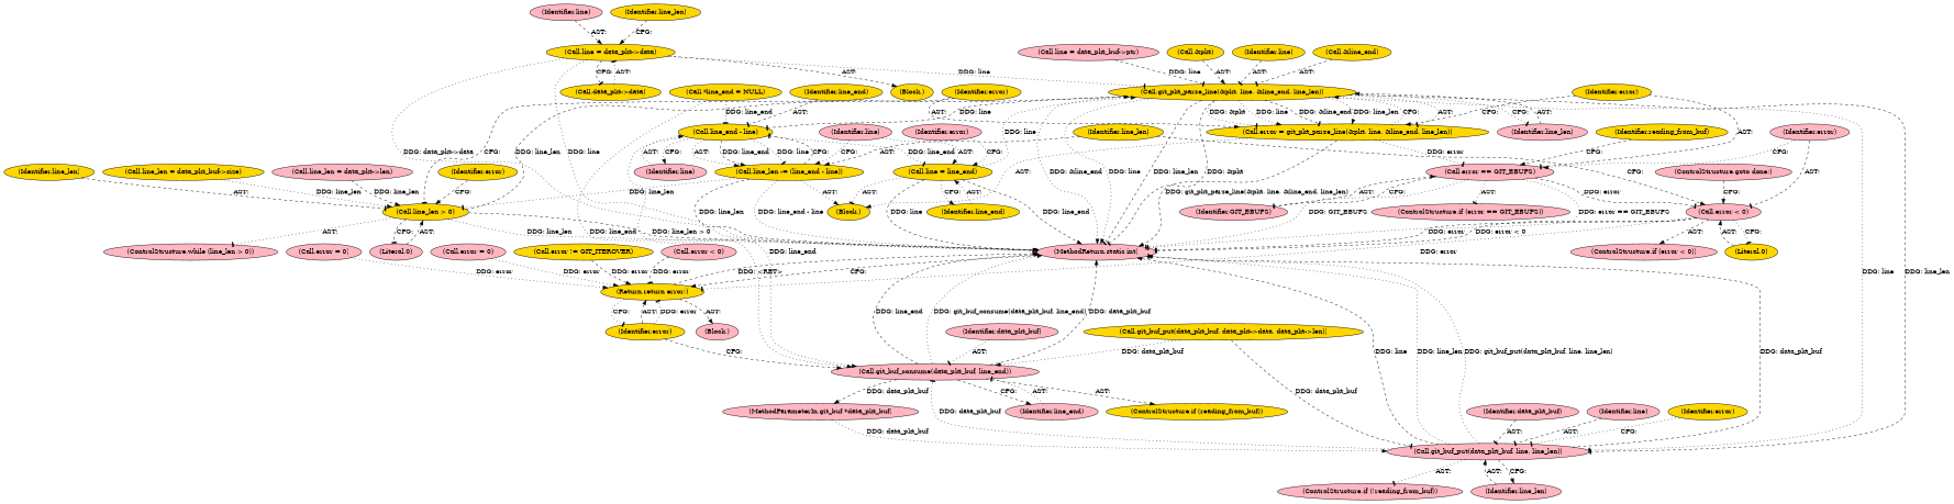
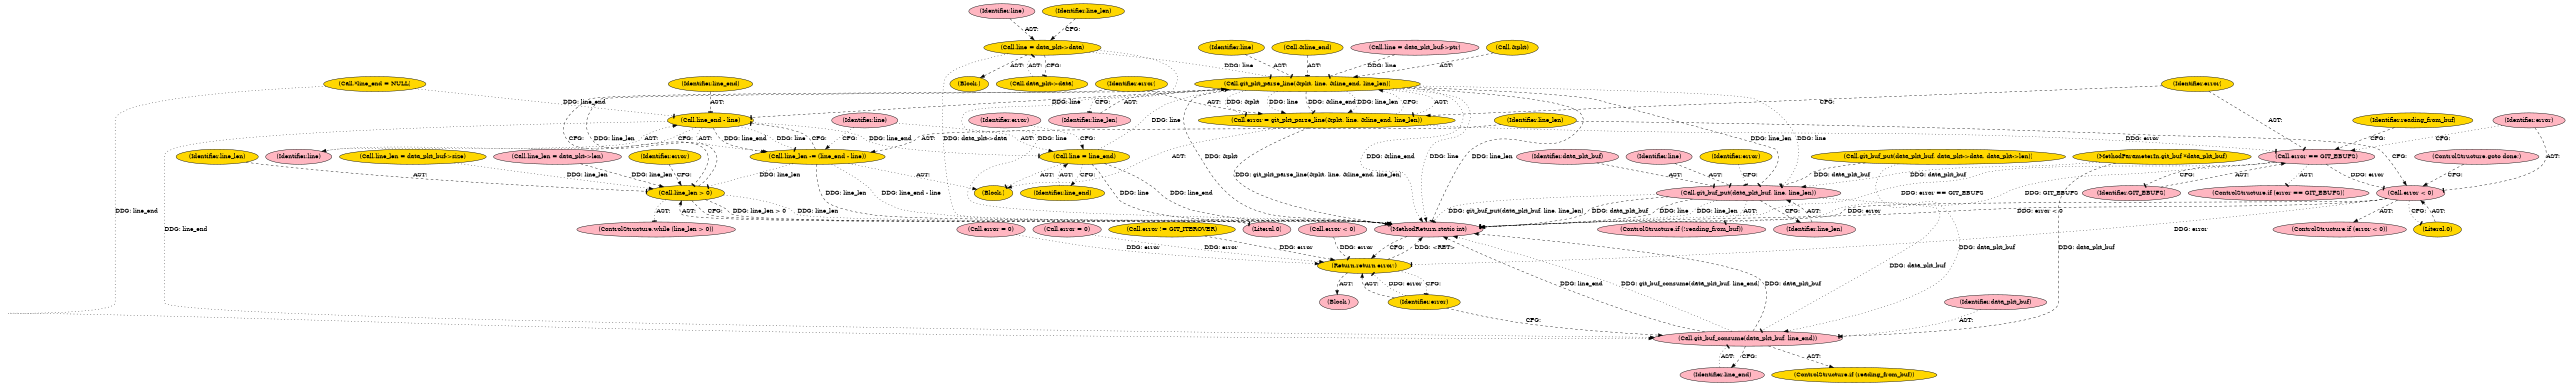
  digraph {
    node [fillcolor=gold style=filled]
    edge [arrowhead=normal style=dashed]
    n1 [label="(Call,line = data_pkt->data)"]
    n2 [label="(Call,git_pkt_parse_line(&pkt, line, &line_end, line_len))"]
    n3 [label="(Call,data_pkt->data)"]
    n4 [fillcolor=lightpink label="(MethodReturn,static int)"]
    n5 [label="(Block,)"]
    n6 [label="(Call,error = git_pkt_parse_line(&pkt, line, &line_end, line_len))"]
    n7 [fillcolor=lightpink label="(Call,git_buf_put(data_pkt_buf, line, line_len))"]
    n8 [label="(Call,line_end - line)"]
    n9 [fillcolor=lightpink label="(Identifier,line_len)"]
    n10 [label="(Return,return error;)"]
    n11 [fillcolor=lightpink label="(Call,error == GIT_EBUFS)"]
    n12 [label="(Block,)"]
    n13 [fillcolor=lightpink label="(Call,git_buf_consume(data_pkt_buf, line_end))"]
    n14 [fillcolor=lightpink label="(ControlStructure,if (!reading_from_buf))"]
    n15 [fillcolor=lightpink label="(Identifier,line_len)"]
    n16 [label="(Call,line_len -= (line_end - line))"]
    n17 [label="(Call,line_len > 0)"]
    n18 [label="(Call,line = line_end)"]
    n19 [fillcolor=lightpink label="(Identifier,line)"]
    n20 [fillcolor=lightpink label="(Call,error < 0)"]
    n21 [fillcolor=lightpink label="(ControlStructure,if (error == GIT_EBUFS))"]
    n22 [fillcolor=lightpink label="(Identifier,GIT_EBUFS)"]
    n23 [fillcolor=lightpink label="(ControlStructure,if (error < 0))"]
    n24 [label="(Literal,0)"]
    n25 [fillcolor=lightpink label="(Block,)"]
    n26 [label="(Identifier,error)"]
    n27 [fillcolor=lightpink label="(Identifier,line_end)"]
    n28 [label="(ControlStructure,if (reading_from_buf))"]
    n29 [fillcolor=lightpink label="(Literal,0)"]
    n30 [fillcolor=lightpink label="(ControlStructure,while (line_len > 0))"]
    n31 [label="(Identifier,line_end)"]
    n32 [fillcolor=lightpink label="(Identifier,line)"]
    n33 [label="(Identifier,error)"]
    n34 [fillcolor=lightpink label="(Call,error = 0)"]
    n35 [fillcolor=lightpink label="(Call,error = 0)"]
    n36 [label="(Call,error != GIT_ITEROVER)"]
    n37 [label="(Call,*line_end = NULL)"]
    n38 [label="(Call,&pkt)"]
    n39 [label="(Identifier,error)"]
    n40 [fillcolor=lightpink label="(Identifier,error)"]
-   n41 [fillcolor=lightpink label="(MethodParameterIn,git_buf *data_pkt_buf)"]
+   n41 [label="(MethodParameterIn,git_buf *data_pkt_buf)"]
    n42 [label="(Identifier,line_len)"]
    n43 [label="(Identifier,line)"]
    n44 [fillcolor=lightpink label="(Identifier,data_pkt_buf)"]
    n45 [fillcolor=lightpink label="(Identifier,data_pkt_buf)"]
    n46 [fillcolor=lightpink label="(Call,error < 0)"]
    n47 [label="(Call,line_len = data_pkt_buf->size)"]
    n48 [label="(Identifier,error)"]
    n49 [label="(Call,&line_end)"]
    n50 [fillcolor=lightpink label="(Call,line = data_pkt_buf->ptr)"]
    n51 [fillcolor=lightpink label="(Identifier,line)"]
    n52 [fillcolor=lightpink label="(ControlStructure,goto done;)"]
    n53 [fillcolor=lightpink label="(Identifier,error)"]
    n54 [label="(Identifier,error)"]
    n55 [label="(Identifier,reading_from_buf)"]
    n56 [fillcolor=lightpink label="(Call,line_len = data_pkt->len)"]
    n57 [label="(Identifier,line_end)"]
    n58 [label="(Call,git_buf_put(data_pkt_buf, data_pkt->data, data_pkt->len))"]
    n59 [fillcolor=lightpink label="(Identifier,line)"]
    n60 [label="(Identifier,line_len)"]
    n61 [label="(Identifier,line_len)"]
    n1 -> n2 [arrowhead=tee label="DDG: line" style=dotted]
    n1 -> n3 [arrowhead=tee label="CFG: "]
    n1 -> n4 [label="DDG: data_pkt->data" style=dotted]
    n1 -> n4 [label="DDG: line" style=dotted]
    n1 -> n5 [label="AST: "]
    n2 -> n4 [label="DDG: &line_end" style=dotted]
    n2 -> n4 [label="DDG: line" style=dotted]
    n2 -> n4 [arrowhead=tee label="DDG: line_len"]
    n2 -> n4 [arrowhead=tee label="DDG: &pkt"]
    n2 -> n6 [arrowhead=tee label="AST: " style=dotted]
    n2 -> n6 [arrowhead=tee label="DDG: &pkt" style=dotted]
    n2 -> n6 [label="DDG: line" style=dotted]
    n2 -> n6 [arrowhead=tee label="DDG: &line_end"]
    n2 -> n6 [label="DDG: line_len" style=dotted]
    n2 -> n7 [arrowhead=tee label="DDG: line" style=dotted]
    n2 -> n7 [arrowhead=tee label="DDG: line_len"]
    n2 -> n8 [arrowhead=tee label="DDG: line"]
    n2 -> n9 [arrowhead=tee label="CFG: " style=dotted]
    n3 -> n1 [arrowhead=tee label="AST: " style=dotted]
    n4 -> n10 [label="CFG: "]
    n6 -> n2 [label="CFG: " style=dotted]
    n6 -> n4 [label="DDG: git_pkt_parse_line(&pkt, line, &line_end, line_len)"]
    n6 -> n11 [arrowhead=tee label="DDG: error" style=dotted]
    n6 -> n12 [label="AST: " style=dotted]
    n7 -> n4 [label="DDG: line"]
    n7 -> n4 [label="DDG: line_len" style=dotted]
    n7 -> n4 [arrowhead=tee label="DDG: git_buf_put(data_pkt_buf, line, line_len)" style=dotted]
    n7 -> n4 [label="DDG: data_pkt_buf"]
    n7 -> n13 [arrowhead=tee label="DDG: data_pkt_buf" style=dotted]
    n7 -> n14 [arrowhead=tee label="AST: " style=dotted]
    n7 -> n15 [label="CFG: "]
    n8 -> n13 [label="DDG: line_end" style=dotted]
    n8 -> n16 [label="AST: " style=dotted]
    n8 -> n16 [label="DDG: line_end"]
    n8 -> n16 [arrowhead=tee label="DDG: line" style=dotted]
    n8 -> n18 [arrowhead=tee label="DDG: line_end" style=dotted]
    n8 -> n19 [label="CFG: " style=dotted]
    n9 -> n2 [label="AST: "]
    n10 -> n4 [label="DDG: <RET>"]
    n10 -> n25 [label="AST: "]
    n10 -> n26 [arrowhead=tee label="CFG: " style=dotted]
    n11 -> n4 [arrowhead=tee label="DDG: error == GIT_EBUFS" style=dotted]
    n11 -> n4 [arrowhead=tee label="DDG: GIT_EBUFS" style=dotted]
    n11 -> n20 [arrowhead=tee label="DDG: error"]
    n11 -> n21 [arrowhead=tee label="AST: " style=dotted]
    n11 -> n22 [arrowhead=tee label="CFG: "]
    n13 -> n4 [label="DDG: line_end"]
    n13 -> n4 [label="DDG: git_buf_consume(data_pkt_buf, line_end)" style=dotted]
    n13 -> n4 [label="DDG: data_pkt_buf"]
    n13 -> n27 [label="CFG: "]
    n13 -> n28 [label="AST: "]
    n15 -> n7 [label="AST: "]
    n16 -> n4 [label="DDG: line_len"]
    n16 -> n4 [label="DDG: line_end - line" style=dotted]
    n16 -> n8 [arrowhead=tee label="CFG: "]
    n16 -> n12 [label="AST: " style=dotted]
    n16 -> n17 [arrowhead=tee label="DDG: line_len" style=dotted]
    n17 -> n2 [label="DDG: line_len"]
    n17 -> n4 [label="DDG: line_len" style=dotted]
    n17 -> n4 [label="DDG: line_len > 0"]
    n17 -> n29 [arrowhead=tee label="CFG: "]
    n17 -> n30 [arrowhead=tee label="AST: " style=dotted]
    n18 -> n2 [label="DDG: line" style=dotted]
    n18 -> n4 [label="DDG: line_end"]
    n18 -> n4 [arrowhead=tee label="DDG: line"]
    n18 -> n12 [arrowhead=tee label="AST: " style=dotted]
    n18 -> n31 [label="CFG: " style=dotted]
    n19 -> n8 [label="AST: " style=dotted]
    n20 -> n4 [arrowhead=tee label="DDG: error"]
    n20 -> n4 [arrowhead=tee label="DDG: error < 0"]
    n20 -> n10 [arrowhead=tee label="DDG: error" style=dotted]
    n20 -> n23 [label="AST: "]
    n20 -> n24 [arrowhead=tee label="CFG: " style=dotted]
    n22 -> n11 [label="AST: "]
    n24 -> n20 [label="AST: "]
    n26 -> n10 [label="AST: "]
    n26 -> n10 [arrowhead=tee label="DDG: error" style=dotted]
    n26 -> n13 [label="CFG: "]
    n27 -> n13 [arrowhead=tee label="AST: " style=dotted]
    n29 -> n17 [label="AST: "]
    n31 -> n18 [label="AST: " style=dotted]
    n32 -> n16 [label="CFG: " style=dotted]
    n32 -> n18 [label="AST: " style=dotted]
    n33 -> n17 [label="CFG: "]
    n34 -> n10 [label="DDG: error" style=dotted]
    n35 -> n10 [label="DDG: error" style=dotted]
    n36 -> n10 [label="DDG: error"]
    n37 -> n8 [arrowhead=tee label="DDG: line_end" style=dotted]
    n37 -> n13 [label="DDG: line_end" style=dotted]
    n38 -> n2 [label="AST: "]
    n39 -> n6 [label="AST: "]
    n39 -> n17 [arrowhead=tee label="CFG: "]
    n40 -> n18 [label="CFG: " style=dotted]
    n41 -> n7 [label="DDG: data_pkt_buf" style=dotted]
-   n13 -> n41 [label="DDG: data_pkt_buf"]
+   n41 -> n13 [label="DDG: data_pkt_buf"]
    n42 -> n17 [arrowhead=tee label="AST: "]
    n43 -> n2 [arrowhead=tee label="AST: "]
    n44 -> n13 [arrowhead=tee label="AST: " style=dotted]
    n45 -> n7 [arrowhead=tee label="AST: "]
    n46 -> n10 [arrowhead=tee label="DDG: error"]
    n47 -> n17 [label="DDG: line_len" style=dotted]
    n48 -> n6 [label="CFG: "]
    n48 -> n11 [arrowhead=tee label="AST: "]
    n49 -> n2 [arrowhead=tee label="AST: "]
    n50 -> n2 [arrowhead=tee label="DDG: line"]
    n51 -> n7 [arrowhead=tee label="AST: "]
    n52 -> n20 [label="CFG: "]
    n53 -> n11 [label="CFG: " style=dotted]
    n53 -> n20 [arrowhead=tee label="AST: "]
    n54 -> n7 [arrowhead=tee label="CFG: " style=dotted]
    n55 -> n11 [label="CFG: "]
    n56 -> n17 [label="DDG: line_len"]
    n57 -> n8 [arrowhead=tee label="AST: "]
    n58 -> n7 [arrowhead=tee label="DDG: data_pkt_buf"]
    n58 -> n13 [label="DDG: data_pkt_buf" style=dotted]
    n59 -> n1 [label="AST: "]
    n60 -> n1 [label="CFG: "]
    n61 -> n16 [label="AST: "]
    n61 -> n20 [label="CFG: "]
  }
